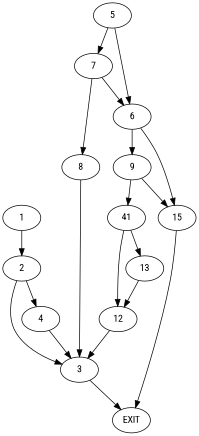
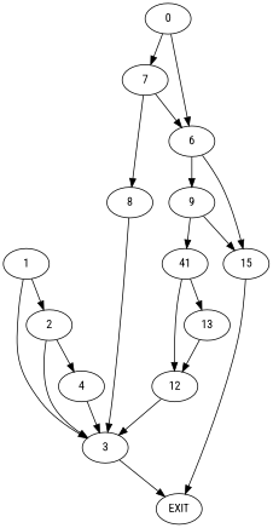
  digraph {
    fontname="Roboto Condensed"
    node [fontname="Roboto Condensed"]
    edge [fontname="Roboto Condensed"]
    1
    2
    3
-   5
+   5 [label=0]
    6
    7
    n7 [label=EXIT]
    4
    9
    n10 [label=15]
    8
    n12 [label=41]
    12
    13
    1 -> 2
+   1 -> 3
    2 -> 3
    2 -> 4
    3 -> n7
    5 -> 6
    5 -> 7
    6 -> 9
    6 -> n10
    7 -> 6
    7 -> 8
    4 -> 3
    9 -> n10
    9 -> n12
    n10 -> n7
    8 -> 3
    n12 -> 12
    n12 -> 13
    12 -> 3
    13 -> 12
  }
